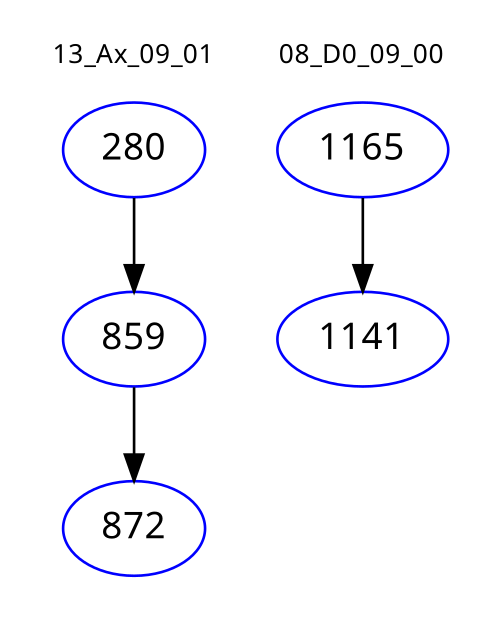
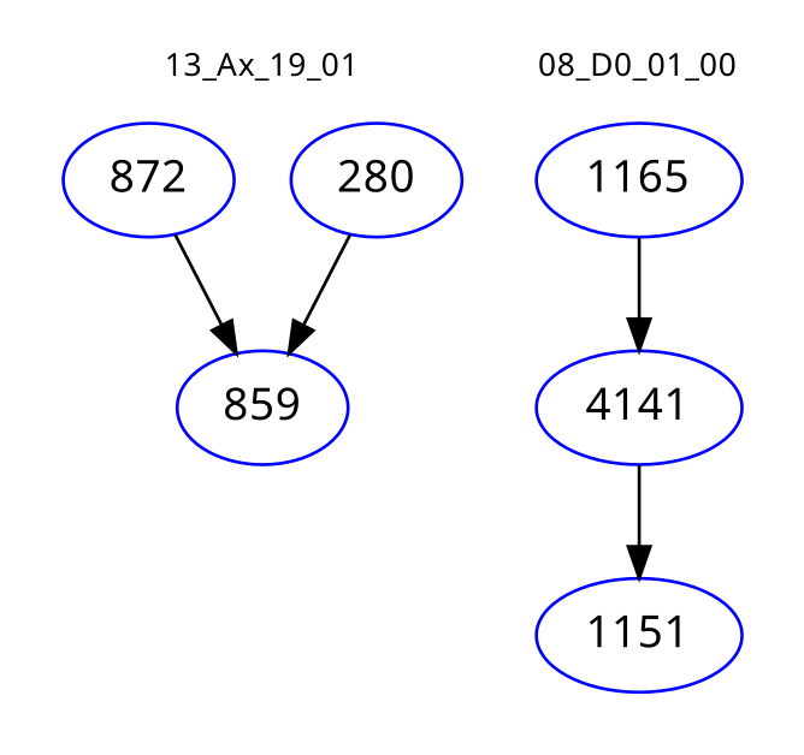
  digraph {
    fontname="Noto Sans"
    node [color=blue fontname="Noto Sans"]
    edge [color=black fontname="Noto Sans"]
    n1 [label=280]
    n2 [label=859]
    n3 [label=872]
    n4 [label=1165]
-   n5 [label=1141]
+   n5 [label=4141]
+   n6 [label=1151]
    subgraph cluster_1 {
      color=white
      fontsize=10
-     label="13_Ax_09_01"
+     label="13_Ax_19_01"
      n1
      n2
      n3
    }
    subgraph cluster_2 {
      color=white
      fontsize=10
-     label="08_D0_09_00"
+     label="08_D0_01_00"
      n4
      n5
+     n6
    }
    n1 -> n2
-   n2 -> n3
+   n3 -> n2
    n4 -> n5
+   n5 -> n6
  }
